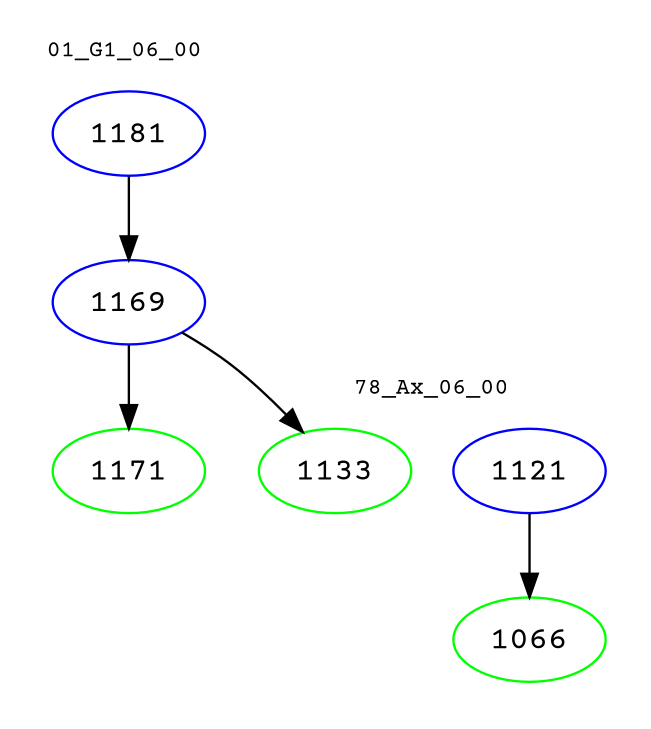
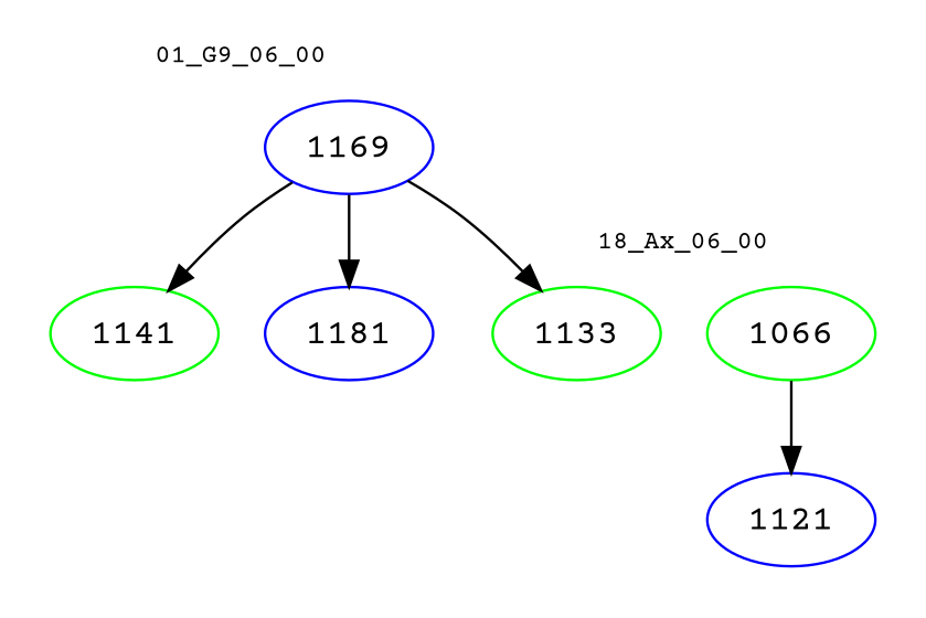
  digraph {
    fontname="Courier Prime"
    node [color=blue fontname="Courier Prime"]
    edge [color=black fontname="Courier Prime"]
    n1 [label=1121]
    n2 [color=green label=1066]
    n3 [color=green label=1133]
    n4 [label=1169]
-   n5 [color=green label=1171]
+   n5 [color=green label=1141]
    n6 [label=1181]
    subgraph cluster_1 {
      color=white
      fontsize=10
-     label="78_Ax_06_00"
+     label="18_Ax_06_00"
      n1
      n2
      n3
    }
    subgraph cluster_2 {
      color=white
      fontsize=10
-     label="01_G1_06_00"
+     label="01_G9_06_00"
      n4
      n5
      n6
    }
-   n1 -> n2
+   n2 -> n1
    n4 -> n3
    n4 -> n5
-   n6 -> n4
+   n4 -> n6
  }
